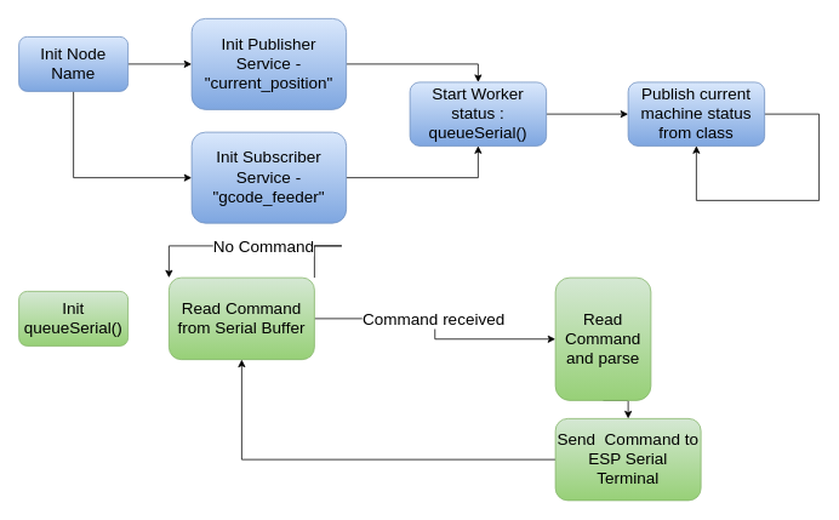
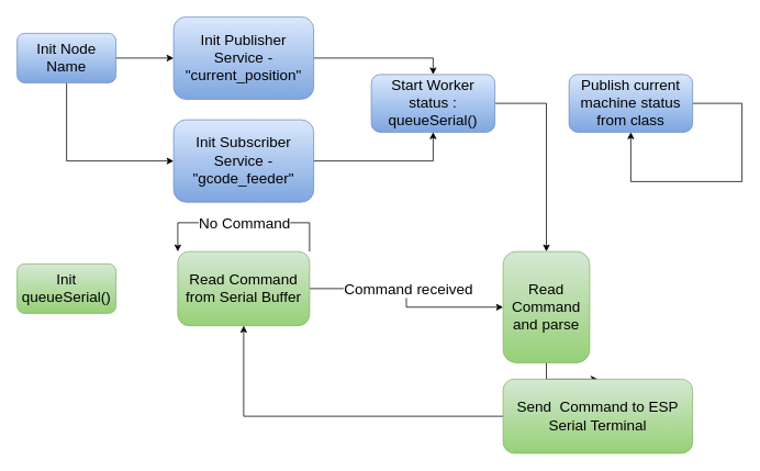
  <mxCell id="0" />
  <mxCell id="1" parent="0" />
  <mxCell id="2" style="edgeStyle=orthogonalEdgeStyle;rounded=0;orthogonalLoop=1;jettySize=auto;html=1;exitX=1;exitY=0.5;exitDx=0;exitDy=0;entryX=0;entryY=0.5;entryDx=0;entryDy=0;fontSize=18;" edge="1" parent="1" source="4" target="6"><mxGeometry relative="1" as="geometry" /></mxCell>
  <mxCell id="3" style="edgeStyle=orthogonalEdgeStyle;rounded=0;orthogonalLoop=1;jettySize=auto;html=1;exitX=0.5;exitY=1;exitDx=0;exitDy=0;entryX=0;entryY=0.5;entryDx=0;entryDy=0;fontSize=18;" edge="1" parent="1" source="4" target="8"><mxGeometry relative="1" as="geometry" /></mxCell>
  <mxCell id="4" value="Init Node Name" style="rounded=1;whiteSpace=wrap;html=1;fontSize=18;fillColor=#dae8fc;gradientColor=#7ea6e0;strokeColor=#6c8ebf;" vertex="1" parent="1"><mxGeometry x="20" y="40" width="120" height="60" as="geometry" /></mxCell>
  <mxCell id="5" style="edgeStyle=orthogonalEdgeStyle;rounded=0;orthogonalLoop=1;jettySize=auto;html=1;exitX=1;exitY=0.5;exitDx=0;exitDy=0;entryX=0.5;entryY=0;entryDx=0;entryDy=0;fontSize=18;" edge="1" parent="1" source="6" target="10"><mxGeometry relative="1" as="geometry" /></mxCell>
  <mxCell id="6" value="Init Publisher Service - &quot;current_position&quot;" style="rounded=1;whiteSpace=wrap;html=1;fontSize=18;fillColor=#dae8fc;gradientColor=#7ea6e0;strokeColor=#6c8ebf;" vertex="1" parent="1"><mxGeometry x="210" y="20" width="170" height="100" as="geometry" /></mxCell>
  <mxCell id="7" style="edgeStyle=orthogonalEdgeStyle;rounded=0;orthogonalLoop=1;jettySize=auto;html=1;exitX=1;exitY=0.5;exitDx=0;exitDy=0;entryX=0.5;entryY=1;entryDx=0;entryDy=0;fontSize=18;" edge="1" parent="1" source="8" target="10"><mxGeometry relative="1" as="geometry" /></mxCell>
  <mxCell id="8" value="Init Subscriber Service - &quot;gcode_feeder&quot;" style="rounded=1;whiteSpace=wrap;html=1;fontSize=18;fillColor=#dae8fc;gradientColor=#7ea6e0;strokeColor=#6c8ebf;" vertex="1" parent="1"><mxGeometry x="210" y="145" width="170" height="100" as="geometry" /></mxCell>
- <mxCell id="9" style="edgeStyle=orthogonalEdgeStyle;rounded=0;orthogonalLoop=1;jettySize=auto;html=1;exitX=1;exitY=0.5;exitDx=0;exitDy=0;fontSize=18;entryX=0;entryY=0.5;entryDx=0;entryDy=0;" edge="1" parent="1" source="10" target="12"><mxGeometry relative="1" as="geometry"><mxPoint x="740" y="125" as="targetPoint" /></mxGeometry></mxCell>
+ <mxCell id="9" style="edgeStyle=orthogonalEdgeStyle;rounded=0;orthogonalLoop=1;jettySize=auto;html=1;exitX=1;exitY=0.5;exitDx=0;exitDy=0;fontSize=18;" edge="1" parent="1" source="10" target="20"><mxGeometry relative="1" as="geometry"><mxPoint x="740" y="125" as="targetPoint" /></mxGeometry></mxCell>
  <mxCell id="10" value="Start Worker status : queueSerial()" style="rounded=1;whiteSpace=wrap;html=1;fontSize=18;fillColor=#dae8fc;gradientColor=#7ea6e0;strokeColor=#6c8ebf;" vertex="1" parent="1"><mxGeometry x="450" y="90" width="150" height="70" as="geometry" /></mxCell>
  <mxCell id="11" style="edgeStyle=orthogonalEdgeStyle;rounded=0;orthogonalLoop=1;jettySize=auto;html=1;exitX=1;exitY=0.5;exitDx=0;exitDy=0;fontSize=18;entryX=0.5;entryY=1;entryDx=0;entryDy=0;" edge="1" parent="1" source="12" target="12"><mxGeometry relative="1" as="geometry"><mxPoint x="880" y="200" as="targetPoint" /><Array as="points"><mxPoint x="900" y="125" /><mxPoint x="900" y="220" /><mxPoint x="765" y="220" /></Array></mxGeometry></mxCell>
  <mxCell id="12" value="Publish current machine status from class" style="rounded=1;whiteSpace=wrap;html=1;fontSize=18;fillColor=#dae8fc;gradientColor=#7ea6e0;strokeColor=#6c8ebf;" vertex="1" parent="1"><mxGeometry x="690" y="90" width="150" height="70" as="geometry" /></mxCell>
  <mxCell id="13" value="Init queueSerial()" style="rounded=1;whiteSpace=wrap;html=1;fontSize=18;fillColor=#d5e8d4;gradientColor=#97d077;strokeColor=#82b366;" vertex="1" parent="1"><mxGeometry x="20" y="320" width="120" height="60" as="geometry" /></mxCell>
  <mxCell id="14" style="edgeStyle=orthogonalEdgeStyle;rounded=0;orthogonalLoop=1;jettySize=auto;html=1;exitX=1;exitY=0.5;exitDx=0;exitDy=0;fontSize=18;entryX=0;entryY=0.5;entryDx=0;entryDy=0;" edge="1" parent="1" source="16" target="20"><mxGeometry relative="1" as="geometry"><mxPoint x="650" y="350" as="targetPoint" /></mxGeometry></mxCell>
  <mxCell id="15" value="Command received" style="edgeLabel;html=1;align=center;verticalAlign=middle;resizable=0;points=[];fontSize=18;" vertex="1" connectable="0" parent="14"><mxGeometry x="-0.248" y="-1" relative="1" as="geometry"><mxPoint x="22" y="-1" as="offset" /></mxGeometry></mxCell>
- <mxCell id="16" value="Read Command from Serial Buffer" style="rounded=1;whiteSpace=wrap;html=1;fontSize=18;fillColor=#d5e8d4;gradientColor=#97d077;strokeColor=#82b366;" vertex="1" parent="1"><mxGeometry x="185" y="305" width="160" height="90" as="geometry" /></mxCell>
+ <mxCell id="16" value="Read Command from Serial Buffer" style="rounded=1;whiteSpace=wrap;html=1;fontSize=18;fillColor=#d5e8d4;gradientColor=#97d077;strokeColor=#82b366;" vertex="1" parent="1"><mxGeometry x="215" y="305" width="160" height="90" as="geometry" /></mxCell>
  <mxCell id="17" style="edgeStyle=orthogonalEdgeStyle;rounded=0;orthogonalLoop=1;jettySize=auto;html=1;exitX=1;exitY=0;exitDx=0;exitDy=0;entryX=0;entryY=0;entryDx=0;entryDy=0;fontSize=18;" edge="1" parent="1" source="16" target="16"><mxGeometry relative="1" as="geometry"><Array as="points"><mxPoint x="375" y="270" /><mxPoint x="215" y="270" /></Array></mxGeometry></mxCell>
  <mxCell id="18" value="No Command" style="edgeLabel;html=1;align=center;verticalAlign=middle;resizable=0;points=[];fontSize=18;" vertex="1" connectable="0" parent="17"><mxGeometry x="0.228" y="3" relative="1" as="geometry"><mxPoint x="26" y="-3" as="offset" /></mxGeometry></mxCell>
  <mxCell id="19" style="edgeStyle=orthogonalEdgeStyle;rounded=0;orthogonalLoop=1;jettySize=auto;html=1;exitX=0.5;exitY=1;exitDx=0;exitDy=0;entryX=0.5;entryY=0;entryDx=0;entryDy=0;fontSize=18;" edge="1" parent="1" source="20" target="22"><mxGeometry relative="1" as="geometry" /></mxCell>
  <mxCell id="20" value="Read Command and parse" style="rounded=1;whiteSpace=wrap;html=1;fontSize=18;fillColor=#d5e8d4;gradientColor=#97d077;strokeColor=#82b366;" vertex="1" parent="1"><mxGeometry x="610" y="305" width="105" height="135" as="geometry" /></mxCell>
  <mxCell id="21" style="edgeStyle=orthogonalEdgeStyle;rounded=0;orthogonalLoop=1;jettySize=auto;html=1;exitX=0;exitY=0.5;exitDx=0;exitDy=0;entryX=0.5;entryY=1;entryDx=0;entryDy=0;fontSize=18;" edge="1" parent="1" source="22" target="16"><mxGeometry relative="1" as="geometry" /></mxCell>
- <mxCell id="22" value="Send&amp;nbsp; Command to ESP Serial Terminal" style="rounded=1;whiteSpace=wrap;html=1;fontSize=18;fillColor=#d5e8d4;gradientColor=#97d077;strokeColor=#82b366;" vertex="1" parent="1"><mxGeometry x="610" y="460" width="160" height="90" as="geometry" /></mxCell>
+ <mxCell id="22" value="Send&amp;nbsp; Command to ESP Serial Terminal" style="rounded=1;whiteSpace=wrap;html=1;fontSize=18;fillColor=#d5e8d4;gradientColor=#97d077;strokeColor=#82b366;" vertex="1" parent="1"><mxGeometry x="610" y="460" width="230" height="90" as="geometry" /></mxCell>
